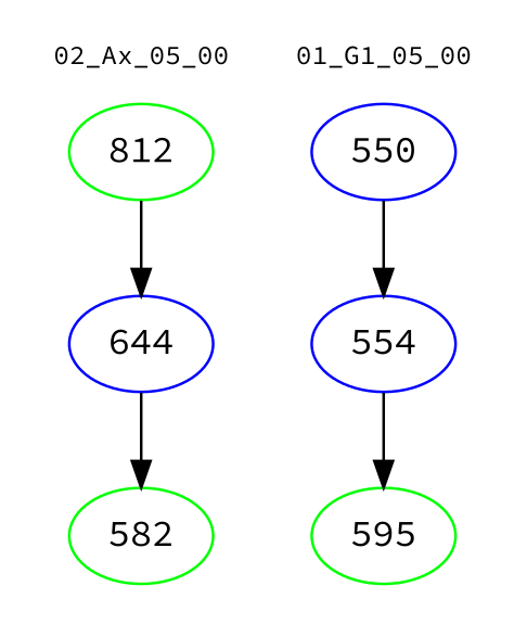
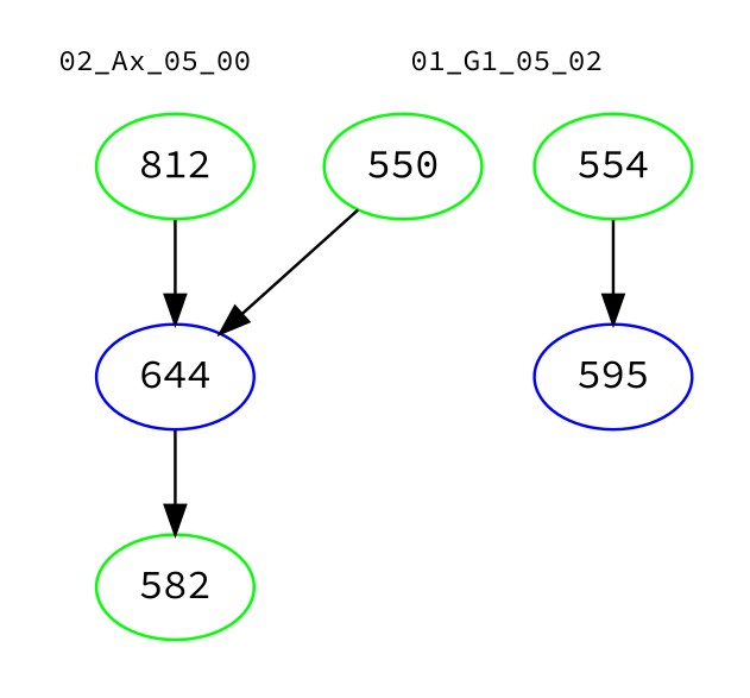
  digraph {
    fontname="Source Code Pro"
    node [color=green fontname="Source Code Pro"]
    edge [color=black fontname="Source Code Pro"]
    n1 [label=812]
    n2 [color=blue label=644]
    n3 [label=582]
-   n4 [color=blue label=550]
-   n5 [color=blue label=554]
-   n6 [label=595]
+   n4 [label=550]
+   n5 [label=554]
+   n6 [color=blue label=595]
    subgraph cluster_1 {
      color=white
      fontsize=10
      label="02_Ax_05_00"
      n1
      n2
      n3
    }
    subgraph cluster_2 {
      color=white
      fontsize=10
-     label="01_G1_05_00"
+     label="01_G1_05_02"
      n4
      n5
      n6
    }
    n1 -> n2
    n2 -> n3
-   n4 -> n5
+   n4 -> n2
    n5 -> n6
  }
